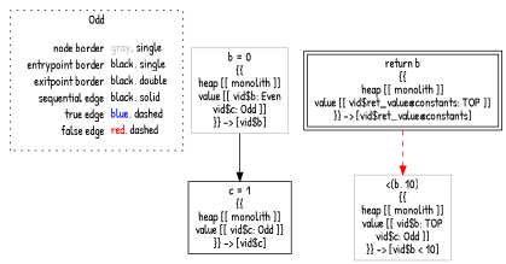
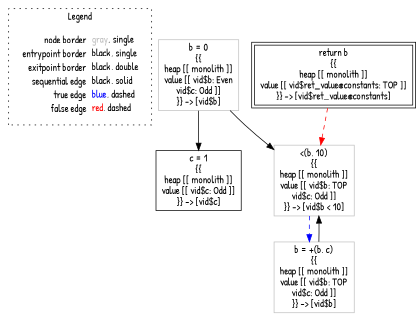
  digraph {
    fontname="Patrick Hand"
    node [fontname="Patrick Hand" shape=rect color=gray]
    edge [color=black fontname="Patrick Hand"]
    n1 [label=<<table border="0" cellpadding="2" cellspacing="0" cellborder="0"><tr><td align="right">node border&nbsp;</td><td align="left"><font color="gray">gray</font>, single</td></tr><tr><td align="right">entrypoint border&nbsp;</td><td align="left"><font color="black">black</font>, single</td></tr><tr><td align="right">exitpoint border&nbsp;</td><td align="left"><font color="black">black</font>, double</td></tr><tr><td align="right">sequential edge&nbsp;</td><td align="left"><font color="black">black</font>, solid</td></tr><tr><td align="right">true edge&nbsp;</td><td align="left"><font color="blue">blue</font>, dashed</td></tr><tr><td align="right">false edge&nbsp;</td><td align="left"><font color="red">red</font>, dashed</td></tr></table>> shape=plaintext color=""]
    n2 [color=black label=<c = 1<BR/>{{<BR/>heap [[ monolith ]]<BR/>value [[ vid$c: Odd ]]<BR/>}} -&gt; [vid$c]>]
    n3 [label=<b = 0<BR/>{{<BR/>heap [[ monolith ]]<BR/>value [[ vid$b: Even<BR/>vid$c: Odd ]]<BR/>}} -&gt; [vid$b]>]
    n4 [label=<&lt;(b, 10)<BR/>{{<BR/>heap [[ monolith ]]<BR/>value [[ vid$b: TOP<BR/>vid$c: Odd ]]<BR/>}} -&gt; [vid$b &lt; 10]>]
+   n5 [label=<b = +(b, c)<BR/>{{<BR/>heap [[ monolith ]]<BR/>value [[ vid$b: TOP<BR/>vid$c: Odd ]]<BR/>}} -&gt; [vid$b]>]
    n6 [color=black label=<return b<BR/>{{<BR/>heap [[ monolith ]]<BR/>value [[ vid$ret_value@constants: TOP ]]<BR/>}} -&gt; [vid$ret_value@constants]> peripheries=2]
    subgraph cluster_1 {
-     label=Odd
+     label=Legend
      style=dotted
      n1
    }
    n3 -> n2
+   n3 -> n4
+   n4 -> n5 [color=blue style=dashed]
+   n5 -> n4
    n6 -> n4 [color=red style=dashed]
  }
